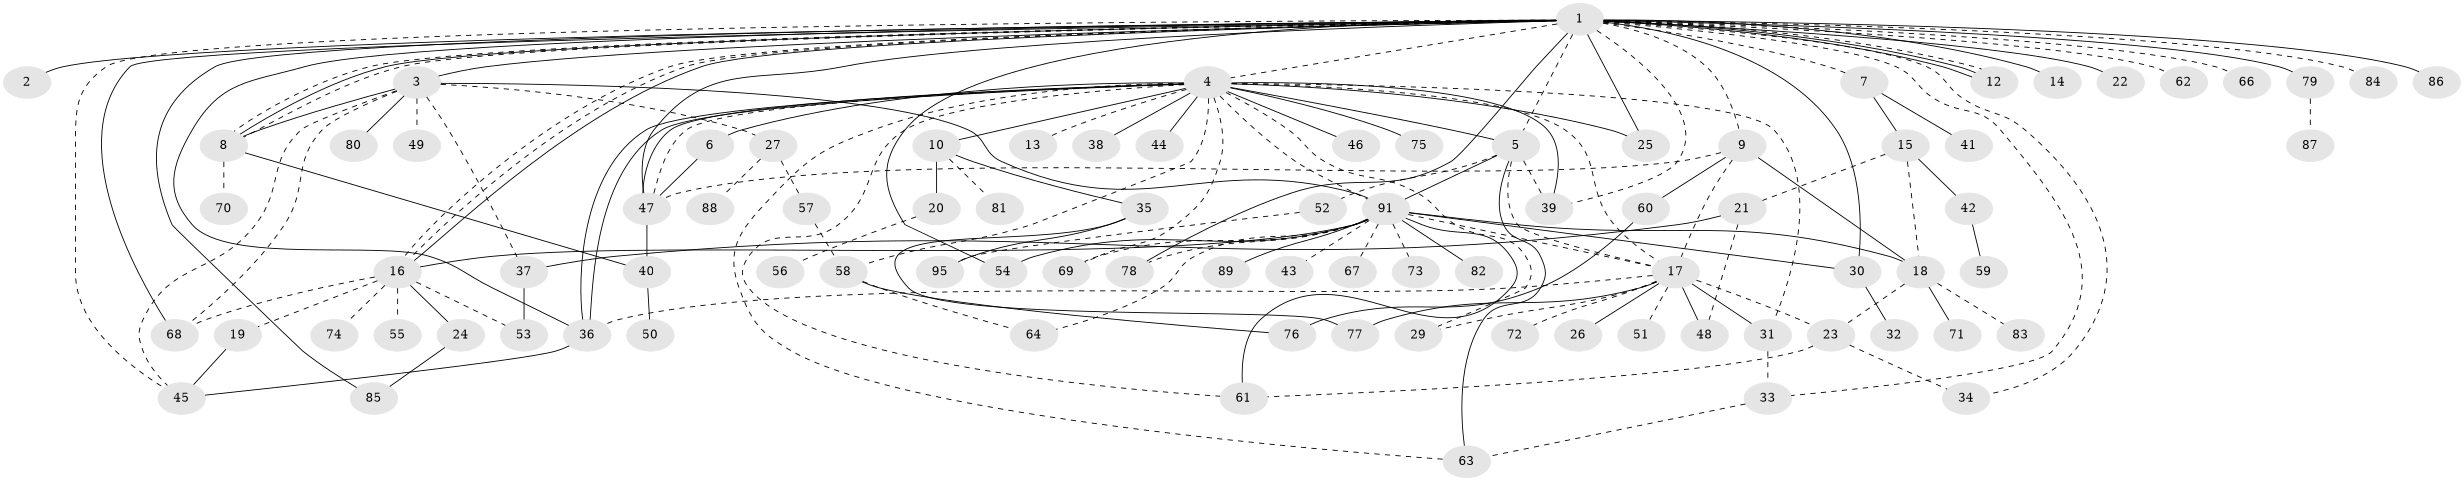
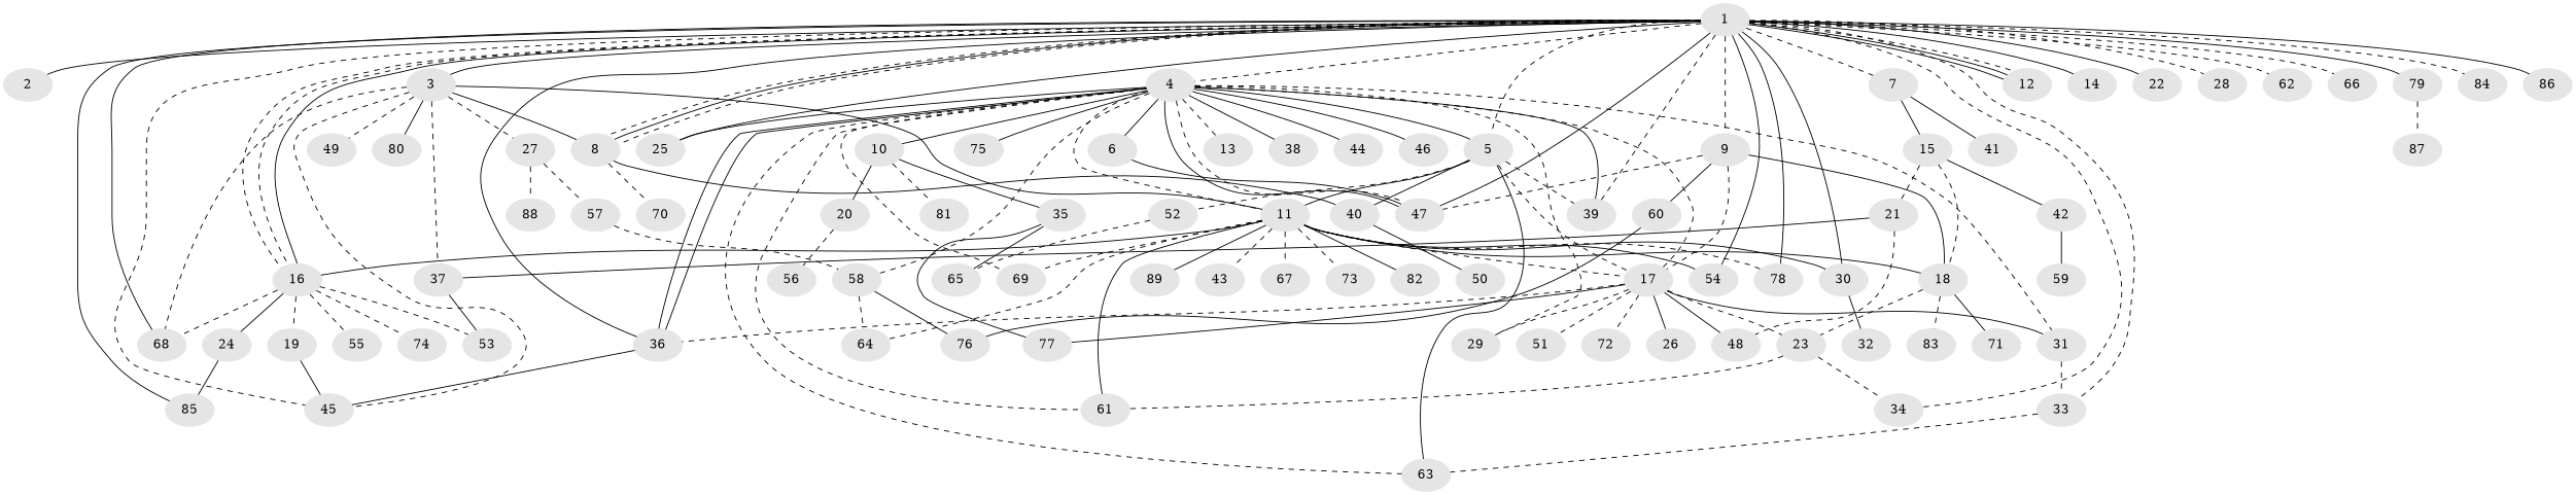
  graph {
    fontname="DejaVu Serif"
    node [color=gray90 fontname="DejaVu Serif" style=filled]
    edge [fontname="DejaVu Serif" style=dashed]
    1
    2
    3
    4
    5
    7
    8
    9
    12
    14
    16
    22
    25
+   28
    30
    33
    34
    36
    39
    45
    47
    54
    62
    66
    68
    78
    79
    84
    85
    86
-   11 [label=91]
+   11
    27
    37
    49
    80
    6
    10
    13
    17
    29
    31
    38
    44
    46
    58
    61
    63
    69
    75
    40
    52
    15
    41
    70
    18
    60
    19
    24
    53
    55
    74
    32
    87
    43
    64
    67
    73
    82
    89
    88
    57
    20
    35
    81
    23
    26
    48
    51
    72
    77
    76
    50
-   65 [label=95]
+   65
    21
    42
    71
    83
    56
    59
    1 -- 2 [style=solid]
    1 -- 3 [style=solid]
    1 -- 4
    1 -- 5
    1 -- 7
    1 -- 8
    1 -- 8 [style=solid]
    1 -- 8
    1 -- 9
    1 -- 12 [style=solid]
    1 -- 12 [style=solid]
    1 -- 12
    1 -- 14 [style=solid]
    1 -- 16
    1 -- 16
    1 -- 16 [style=solid]
    1 -- 22 [style=solid]
    1 -- 25 [style=solid]
+   1 -- 28
    1 -- 30 [style=solid]
    1 -- 33
    1 -- 34
    1 -- 36 [style=solid]
    1 -- 39
    1 -- 45
    1 -- 47 [style=solid]
    1 -- 54 [style=solid]
    1 -- 62
    1 -- 66
    1 -- 68 [style=solid]
    1 -- 78 [style=solid]
    1 -- 79 [style=solid]
    1 -- 84
    1 -- 85 [style=solid]
    1 -- 86 [style=solid]
    3 -- 8 [style=solid]
    3 -- 45
    3 -- 68
    3 -- 11 [style=solid]
    3 -- 27
    3 -- 37
    3 -- 49
    3 -- 80 [style=solid]
    4 -- 5 [style=solid]
    4 -- 25 [style=solid]
    4 -- 36 [style=solid]
    4 -- 36 [style=solid]
    4 -- 39 [style=solid]
    4 -- 47 [style=solid]
    4 -- 47
    4 -- 11
    4 -- 6 [style=solid]
    4 -- 10 [style=solid]
    4 -- 13
    4 -- 17
    4 -- 29
    4 -- 31
    4 -- 38 [style=solid]
    4 -- 44 [style=solid]
    4 -- 46 [style=solid]
    4 -- 58
    4 -- 61
    4 -- 63
    4 -- 69
    4 -- 75 [style=solid]
    5 -- 39
    5 -- 11 [style=solid]
    5 -- 17
    5 -- 63 [style=solid]
-   47 -- 40 [style=solid]
+   5 -- 40 [style=solid]
    5 -- 52
    7 -- 15 [style=solid]
    7 -- 41 [style=solid]
    8 -- 40 [style=solid]
    8 -- 70
    9 -- 47
    9 -- 17
    9 -- 18 [style=solid]
    9 -- 60 [style=solid]
    16 -- 68
    16 -- 19
    16 -- 24 [style=solid]
    16 -- 53
    16 -- 55
    16 -- 74
    30 -- 32 [style=solid]
    33 -- 63
    36 -- 45 [style=solid]
    79 -- 87
    11 -- 16 [style=solid]
    11 -- 30 [style=solid]
    11 -- 54 [style=solid]
    11 -- 78
    11 -- 17
    11 -- 61 [style=solid]
    11 -- 69
    11 -- 18 [style=solid]
    11 -- 43
    11 -- 64
    11 -- 67
    11 -- 73
    11 -- 82 [style=solid]
    11 -- 89 [style=solid]
    27 -- 88
    27 -- 57
    37 -- 53 [style=solid]
    6 -- 47 [style=solid]
    10 -- 20 [style=solid]
    10 -- 35 [style=solid]
    10 -- 81
    17 -- 36
    17 -- 29
    17 -- 31 [style=solid]
    17 -- 23
    17 -- 26 [style=solid]
    17 -- 48 [style=solid]
    17 -- 51
    17 -- 72
    17 -- 77 [style=solid]
    31 -- 33
    58 -- 64
    58 -- 76 [style=solid]
    40 -- 50 [style=solid]
    52 -- 65
    15 -- 18
    15 -- 21
    15 -- 42 [style=solid]
    18 -- 23
    18 -- 71 [style=solid]
    18 -- 83
    60 -- 76 [style=solid]
    19 -- 45 [style=solid]
    24 -- 85 [style=solid]
    57 -- 58
    20 -- 56
    35 -- 77 [style=solid]
    35 -- 65 [style=solid]
    23 -- 34
    23 -- 61
    21 -- 37 [style=solid]
    21 -- 48
    42 -- 59 [style=solid]
  }
